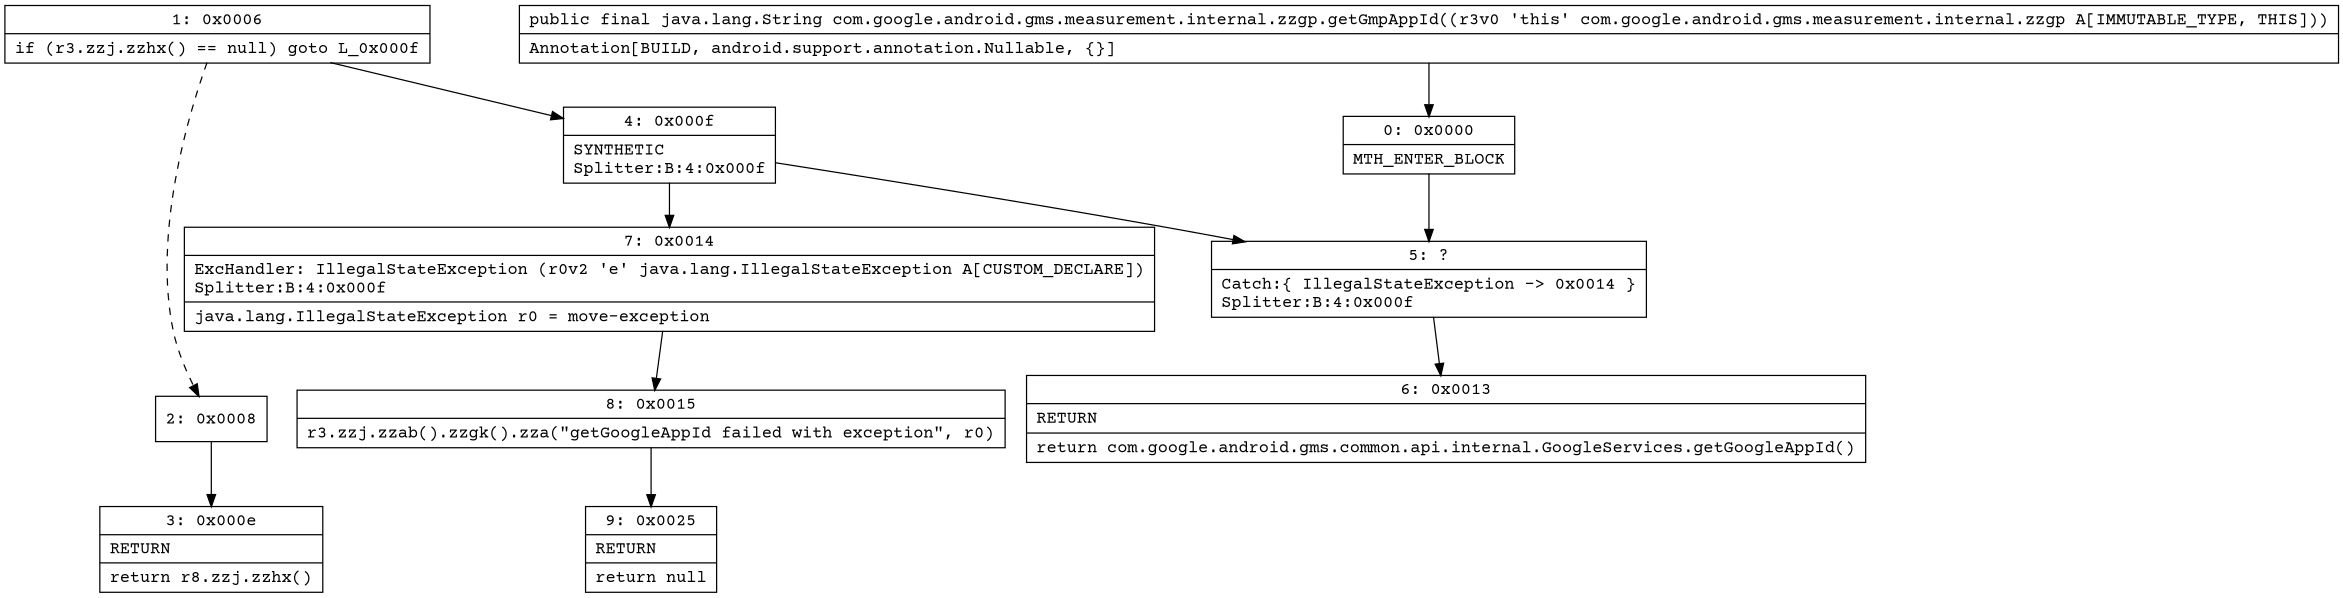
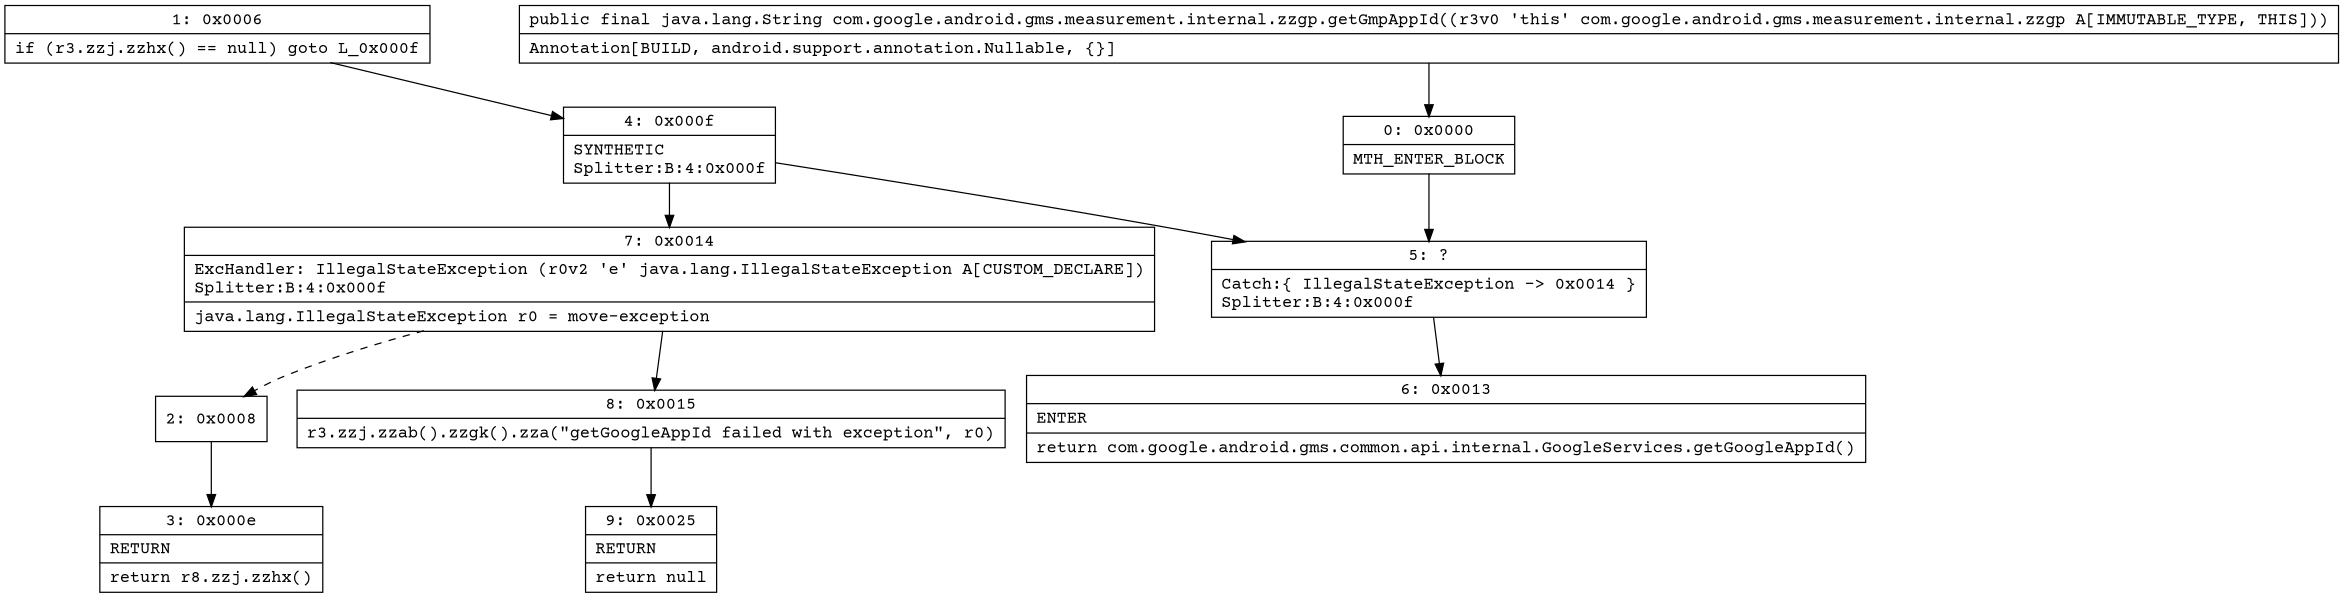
  digraph {
    fontname="Courier Prime"
    node [fontname="Courier Prime" shape=record]
    edge [fontname="Courier Prime"]
    n1 [label="{0\:\ 0x0000|MTH_ENTER_BLOCK\l}"]
    n2 [label="{5\:\ ?|Catch:\{ IllegalStateException \-\> 0x0014 \}\lSplitter:B:4:0x000f\l}"]
    n3 [label="{1\:\ 0x0006|if (r3.zzj.zzhx() == null) goto L_0x000f\l}"]
    n4 [label="{2\:\ 0x0008}"]
    n5 [label="{4\:\ 0x000f|SYNTHETIC\lSplitter:B:4:0x000f\l}"]
    n6 [label="{3\:\ 0x000e|RETURN\l|return r8.zzj.zzhx()\l}"]
    n7 [label="{7\:\ 0x0014|ExcHandler: IllegalStateException (r0v2 'e' java.lang.IllegalStateException A[CUSTOM_DECLARE])\lSplitter:B:4:0x000f\l|java.lang.IllegalStateException r0 = move\-exception\l}"]
-   n8 [label="{6\:\ 0x0013|RETURN\l|return com.google.android.gms.common.api.internal.GoogleServices.getGoogleAppId()\l}"]
+   n8 [label="{6\:\ 0x0013|ENTER\l|return com.google.android.gms.common.api.internal.GoogleServices.getGoogleAppId()\l}"]
    n9 [label="{8\:\ 0x0015|r3.zzj.zzab().zzgk().zza(\"getGoogleAppId failed with exception\", r0)\l}"]
    n10 [label="{9\:\ 0x0025|RETURN\l|return null\l}"]
    n11 [label="{public final java.lang.String com.google.android.gms.measurement.internal.zzgp.getGmpAppId((r3v0 'this' com.google.android.gms.measurement.internal.zzgp A[IMMUTABLE_TYPE, THIS]))  | Annotation[BUILD, android.support.annotation.Nullable, \{\}]\l}"]
    n1 -> n2
    n2 -> n8
-   n3 -> n4 [style=dashed]
+   n7 -> n4 [style=dashed]
    n3 -> n5
    n4 -> n6
    n5 -> n2
    n5 -> n7
    n7 -> n9
    n9 -> n10
    n11 -> n1
  }
